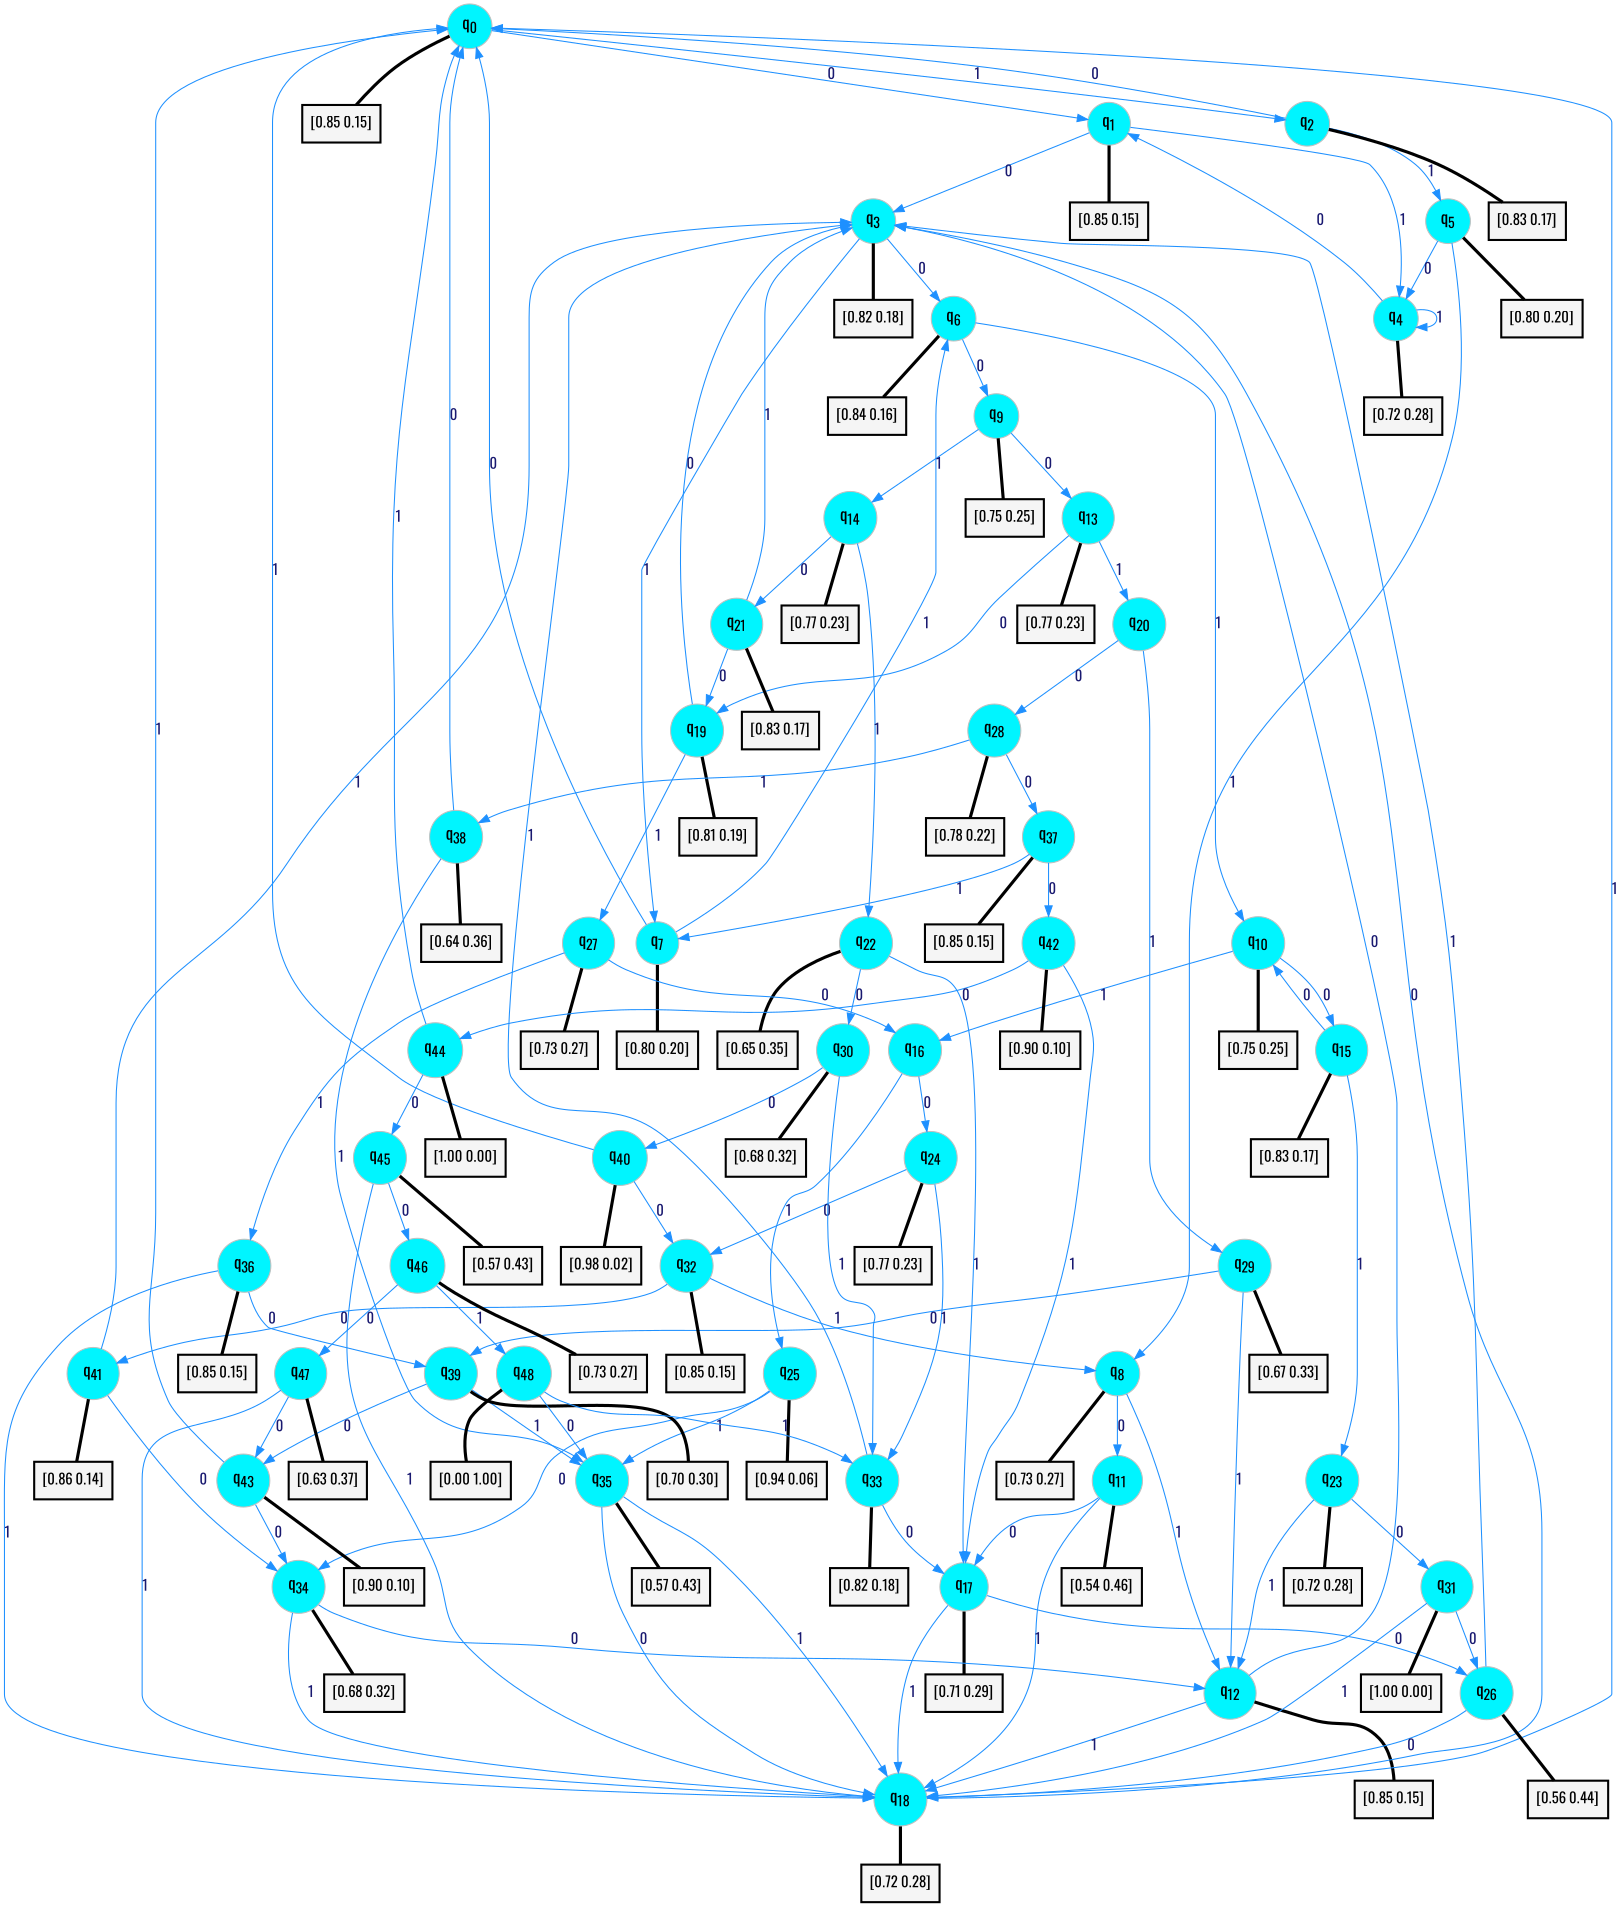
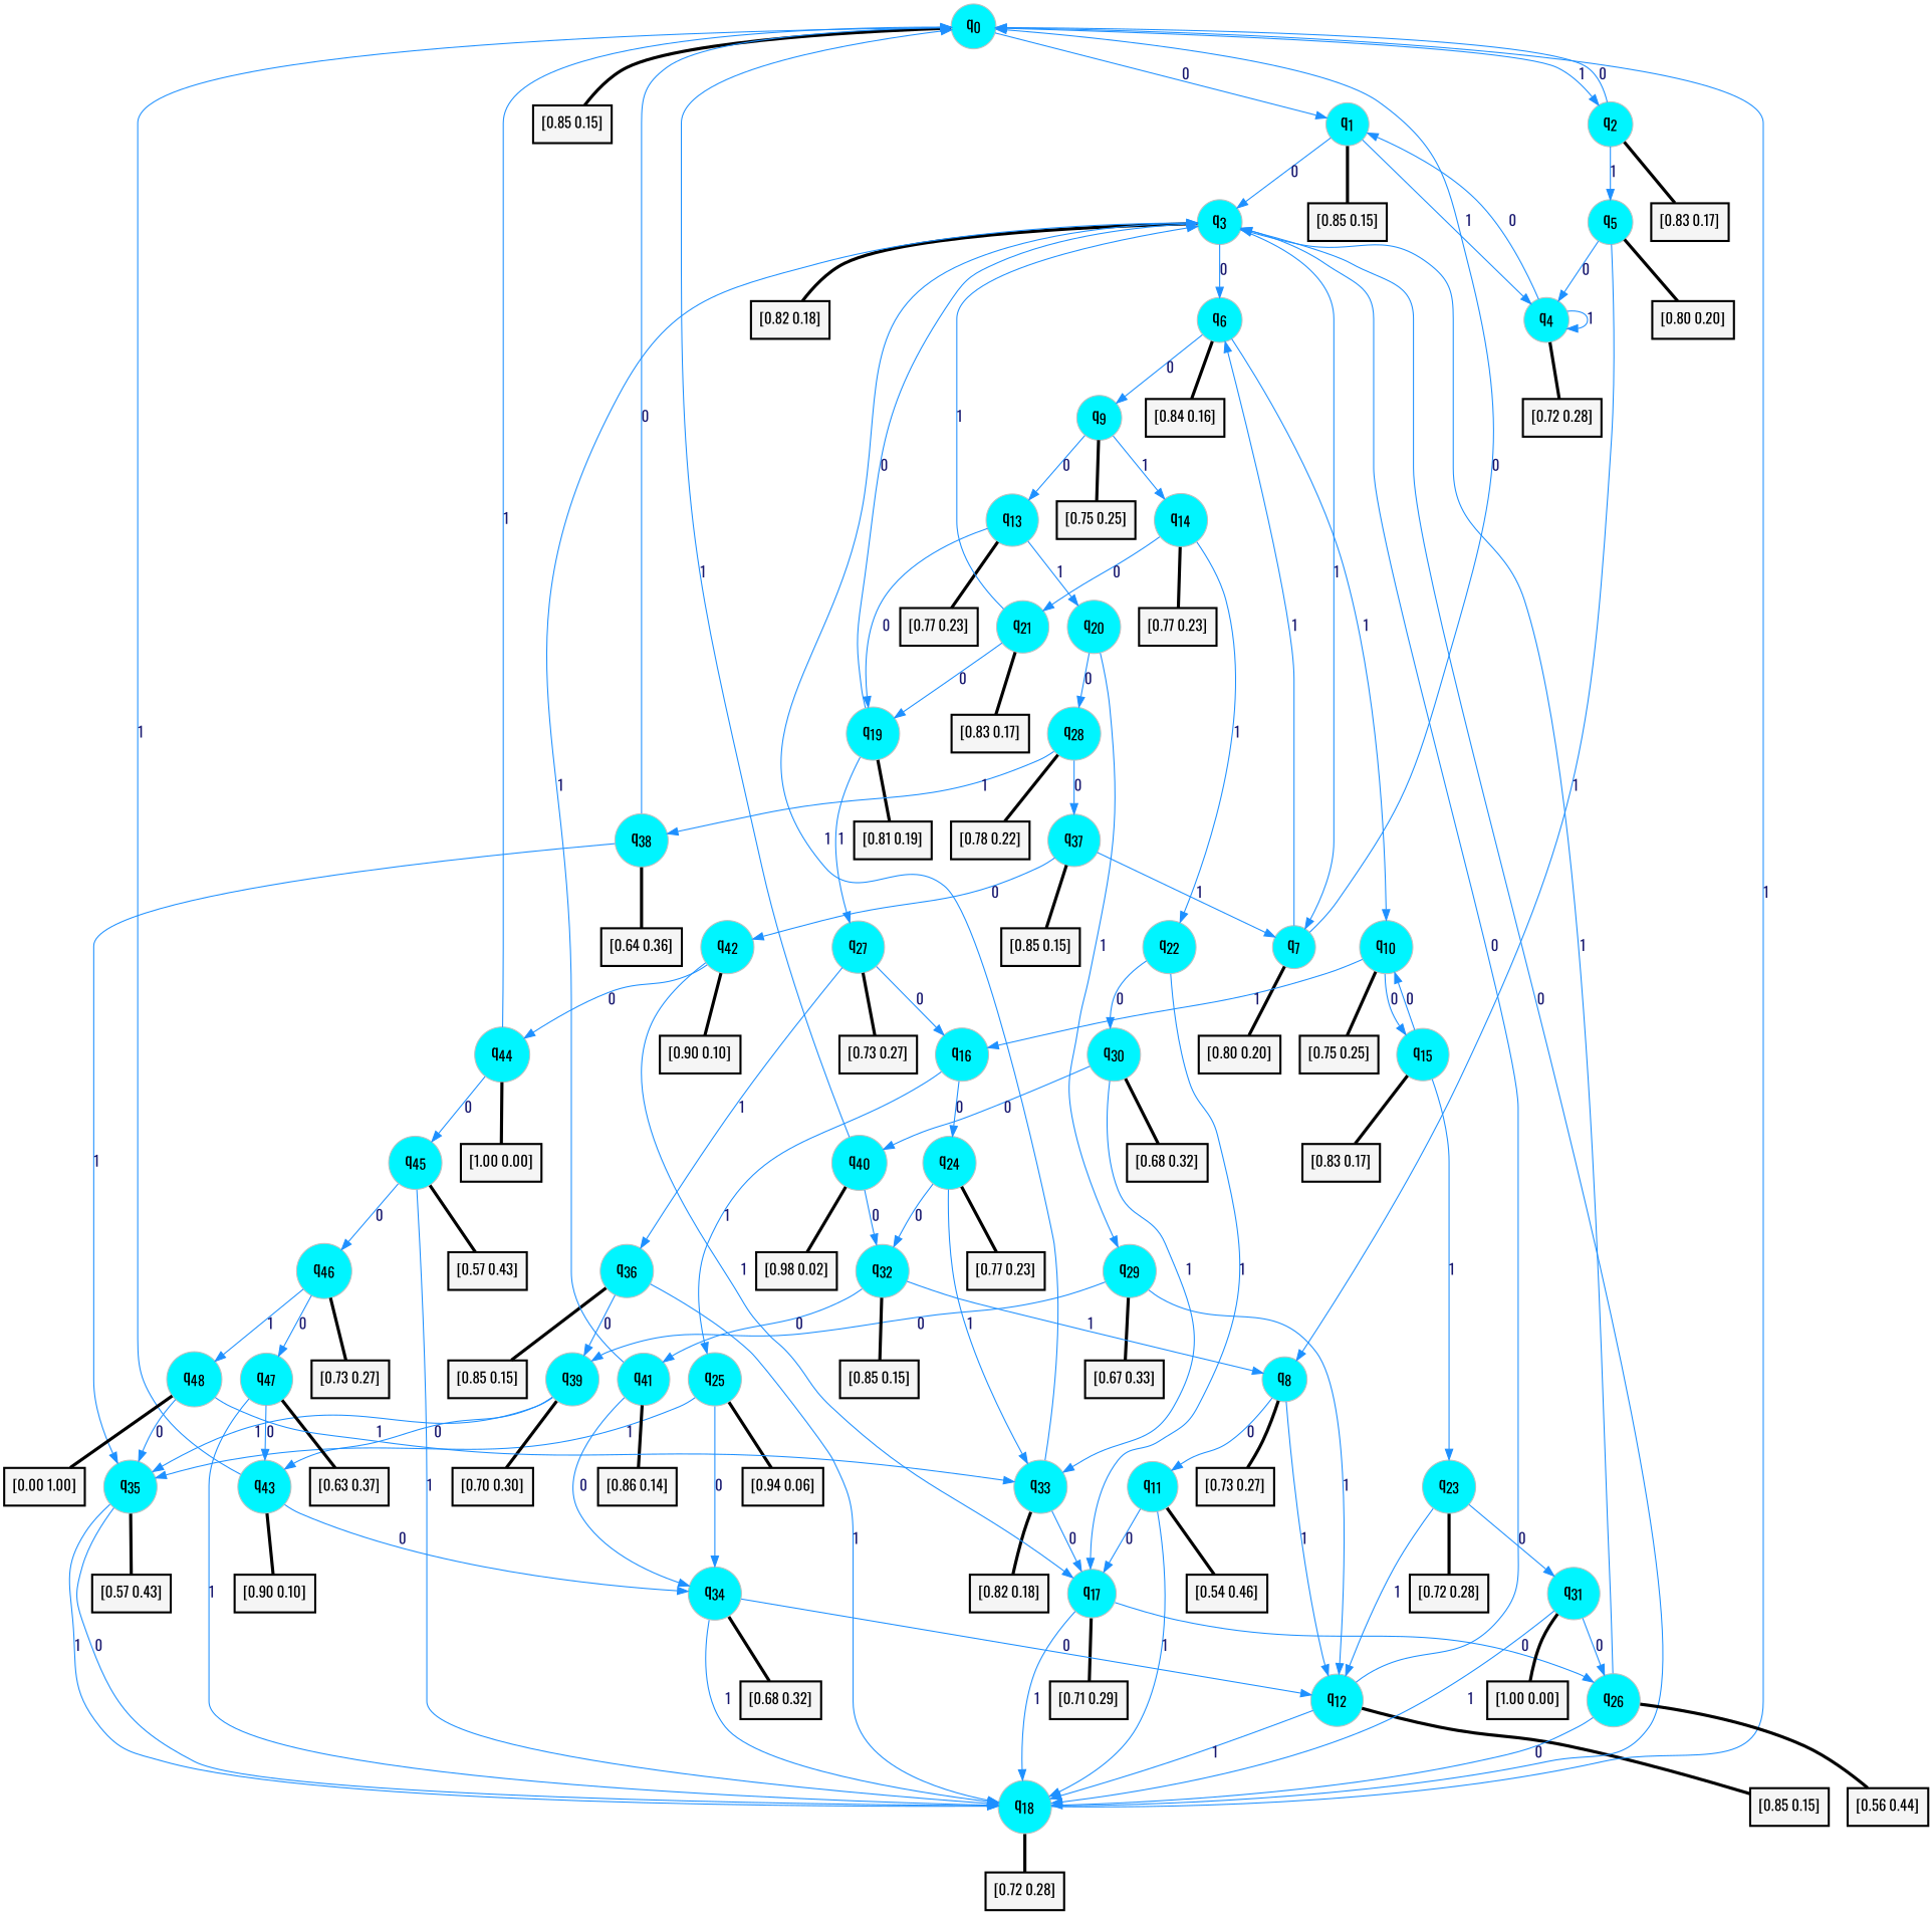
  digraph {
    fontname=Oswald
    rankdir=TD
    node [color=gray fillcolor=turquoise1 fontcolor=black fontname=Oswald fontsize=16 fontweight=bold shape=circle style=filled]
    edge [arrowsize=1 color=dodgerblue1 fontcolor=midnightblue fontname=Oswald fontweight=bold penwidth=1 style=solid weight=20]
    n1 [label=<q<SUB>0</SUB>>]
    n2 [label=<q<SUB>1</SUB>>]
    n3 [label=<q<SUB>2</SUB>>]
    n4 [color=black fillcolor=whitesmoke fontsize=14 label="[0.85 0.15]" penwidth=2 shape=box]
    n5 [label=<q<SUB>3</SUB>>]
    n6 [label=<q<SUB>4</SUB>>]
    n7 [color=black fillcolor=whitesmoke fontsize=14 label="[0.85 0.15]" penwidth=2 shape=box]
    n8 [label=<q<SUB>5</SUB>>]
    n9 [color=black fillcolor=whitesmoke fontsize=14 label="[0.83 0.17]" penwidth=2 shape=box]
    n10 [label=<q<SUB>6</SUB>>]
    n11 [label=<q<SUB>7</SUB>>]
    n12 [color=black fillcolor=whitesmoke fontsize=14 label="[0.82 0.18]" penwidth=2 shape=box]
    n13 [color=black fillcolor=whitesmoke fontsize=14 label="[0.72 0.28]" penwidth=2 shape=box]
    n14 [label=<q<SUB>8</SUB>>]
    n15 [color=black fillcolor=whitesmoke fontsize=14 label="[0.80 0.20]" penwidth=2 shape=box]
    n16 [label=<q<SUB>9</SUB>>]
    n17 [label=<q<SUB>10</SUB>>]
    n18 [color=black fillcolor=whitesmoke fontsize=14 label="[0.84 0.16]" penwidth=2 shape=box]
    n19 [color=black fillcolor=whitesmoke fontsize=14 label="[0.80 0.20]" penwidth=2 shape=box]
    n20 [label=<q<SUB>11</SUB>>]
    n21 [label=<q<SUB>12</SUB>>]
    n22 [color=black fillcolor=whitesmoke fontsize=14 label="[0.73 0.27]" penwidth=2 shape=box]
    n23 [label=<q<SUB>13</SUB>>]
    n24 [label=<q<SUB>14</SUB>>]
    n25 [color=black fillcolor=whitesmoke fontsize=14 label="[0.75 0.25]" penwidth=2 shape=box]
    n26 [label=<q<SUB>15</SUB>>]
    n27 [label=<q<SUB>16</SUB>>]
    n28 [color=black fillcolor=whitesmoke fontsize=14 label="[0.75 0.25]" penwidth=2 shape=box]
    n29 [label=<q<SUB>17</SUB>>]
    n30 [label=<q<SUB>18</SUB>>]
    n31 [color=black fillcolor=whitesmoke fontsize=14 label="[0.54 0.46]" penwidth=2 shape=box]
    n32 [color=black fillcolor=whitesmoke fontsize=14 label="[0.85 0.15]" penwidth=2 shape=box]
    n33 [label=<q<SUB>19</SUB>>]
    n34 [label=<q<SUB>20</SUB>>]
    n35 [color=black fillcolor=whitesmoke fontsize=14 label="[0.77 0.23]" penwidth=2 shape=box]
    n36 [label=<q<SUB>21</SUB>>]
    n37 [label=<q<SUB>22</SUB>>]
    n38 [color=black fillcolor=whitesmoke fontsize=14 label="[0.77 0.23]" penwidth=2 shape=box]
    n39 [label=<q<SUB>23</SUB>>]
    n40 [color=black fillcolor=whitesmoke fontsize=14 label="[0.83 0.17]" penwidth=2 shape=box]
    n41 [label=<q<SUB>24</SUB>>]
    n42 [label=<q<SUB>25</SUB>>]
    n43 [label=<q<SUB>26</SUB>>]
    n44 [color=black fillcolor=whitesmoke fontsize=14 label="[0.71 0.29]" penwidth=2 shape=box]
    n45 [color=black fillcolor=whitesmoke fontsize=14 label="[0.72 0.28]" penwidth=2 shape=box]
    n46 [label=<q<SUB>27</SUB>>]
    n47 [color=black fillcolor=whitesmoke fontsize=14 label="[0.81 0.19]" penwidth=2 shape=box]
    n48 [label=<q<SUB>28</SUB>>]
    n49 [label=<q<SUB>29</SUB>>]
    n50 [color=black fillcolor=whitesmoke fontsize=14 label="[0.83 0.17]" penwidth=2 shape=box]
    n51 [label=<q<SUB>30</SUB>>]
-   n52 [color=black fillcolor=whitesmoke fontsize=14 label="[0.65 0.35]" penwidth=2 shape=box]
    n53 [label=<q<SUB>31</SUB>>]
    n54 [color=black fillcolor=whitesmoke fontsize=14 label="[0.72 0.28]" penwidth=2 shape=box]
    n55 [label=<q<SUB>32</SUB>>]
    n56 [label=<q<SUB>33</SUB>>]
    n57 [color=black fillcolor=whitesmoke fontsize=14 label="[0.77 0.23]" penwidth=2 shape=box]
    n58 [label=<q<SUB>34</SUB>>]
    n59 [label=<q<SUB>35</SUB>>]
    n60 [color=black fillcolor=whitesmoke fontsize=14 label="[0.94 0.06]" penwidth=2 shape=box]
    n61 [color=black fillcolor=whitesmoke fontsize=14 label="[0.56 0.44]" penwidth=2 shape=box]
    n62 [label=<q<SUB>36</SUB>>]
    n63 [color=black fillcolor=whitesmoke fontsize=14 label="[0.73 0.27]" penwidth=2 shape=box]
    n64 [label=<q<SUB>37</SUB>>]
    n65 [label=<q<SUB>38</SUB>>]
    n66 [color=black fillcolor=whitesmoke fontsize=14 label="[0.78 0.22]" penwidth=2 shape=box]
    n67 [label=<q<SUB>39</SUB>>]
    n68 [color=black fillcolor=whitesmoke fontsize=14 label="[0.67 0.33]" penwidth=2 shape=box]
    n69 [label=<q<SUB>40</SUB>>]
    n70 [color=black fillcolor=whitesmoke fontsize=14 label="[0.68 0.32]" penwidth=2 shape=box]
    n71 [color=black fillcolor=whitesmoke fontsize=14 label="[1.00 0.00]" penwidth=2 shape=box]
    n72 [label=<q<SUB>41</SUB>>]
    n73 [color=black fillcolor=whitesmoke fontsize=14 label="[0.85 0.15]" penwidth=2 shape=box]
    n74 [color=black fillcolor=whitesmoke fontsize=14 label="[0.82 0.18]" penwidth=2 shape=box]
    n75 [color=black fillcolor=whitesmoke fontsize=14 label="[0.68 0.32]" penwidth=2 shape=box]
    n76 [color=black fillcolor=whitesmoke fontsize=14 label="[0.57 0.43]" penwidth=2 shape=box]
    n77 [color=black fillcolor=whitesmoke fontsize=14 label="[0.85 0.15]" penwidth=2 shape=box]
    n78 [label=<q<SUB>42</SUB>>]
    n79 [color=black fillcolor=whitesmoke fontsize=14 label="[0.85 0.15]" penwidth=2 shape=box]
    n80 [color=black fillcolor=whitesmoke fontsize=14 label="[0.64 0.36]" penwidth=2 shape=box]
    n81 [label=<q<SUB>43</SUB>>]
    n82 [color=black fillcolor=whitesmoke fontsize=14 label="[0.70 0.30]" penwidth=2 shape=box]
    n83 [color=black fillcolor=whitesmoke fontsize=14 label="[0.98 0.02]" penwidth=2 shape=box]
    n84 [color=black fillcolor=whitesmoke fontsize=14 label="[0.86 0.14]" penwidth=2 shape=box]
    n85 [label=<q<SUB>44</SUB>>]
    n86 [color=black fillcolor=whitesmoke fontsize=14 label="[0.90 0.10]" penwidth=2 shape=box]
    n87 [color=black fillcolor=whitesmoke fontsize=14 label="[0.90 0.10]" penwidth=2 shape=box]
    n88 [label=<q<SUB>45</SUB>>]
    n89 [color=black fillcolor=whitesmoke fontsize=14 label="[1.00 0.00]" penwidth=2 shape=box]
    n90 [label=<q<SUB>46</SUB>>]
    n91 [color=black fillcolor=whitesmoke fontsize=14 label="[0.57 0.43]" penwidth=2 shape=box]
    n92 [label=<q<SUB>47</SUB>>]
    n93 [label=<q<SUB>48</SUB>>]
    n94 [color=black fillcolor=whitesmoke fontsize=14 label="[0.73 0.27]" penwidth=2 shape=box]
    n95 [color=black fillcolor=whitesmoke fontsize=14 label="[0.63 0.37]" penwidth=2 shape=box]
    n96 [color=black fillcolor=whitesmoke fontsize=14 label="[0.00 1.00]" penwidth=2 shape=box]
    n1 -> n2 [label=0]
    n1 -> n3 [label=1]
    n1 -> n4 [arrowhead=none color=black penwidth=3]
    n2 -> n5 [label=0]
    n2 -> n6 [label=1]
    n2 -> n7 [arrowhead=none color=black penwidth=3]
    n3 -> n1 [label=0]
    n3 -> n8 [label=1]
    n3 -> n9 [arrowhead=none color=black penwidth=3]
    n5 -> n10 [label=0]
    n5 -> n11 [label=1]
    n5 -> n12 [arrowhead=none color=black penwidth=3]
    n6 -> n2 [label=0]
    n6 -> n6 [label=1]
    n6 -> n13 [arrowhead=none color=black penwidth=3]
    n8 -> n6 [label=0]
    n8 -> n14 [label=1]
    n8 -> n15 [arrowhead=none color=black penwidth=3]
    n10 -> n16 [label=0]
    n10 -> n17 [label=1]
    n10 -> n18 [arrowhead=none color=black penwidth=3]
    n11 -> n1 [label=0]
    n11 -> n10 [label=1]
    n11 -> n19 [arrowhead=none color=black penwidth=3]
    n14 -> n20 [label=0]
    n14 -> n21 [label=1]
    n14 -> n22 [arrowhead=none color=black penwidth=3]
    n16 -> n23 [label=0]
    n16 -> n24 [label=1]
    n16 -> n25 [arrowhead=none color=black penwidth=3]
    n17 -> n26 [label=0]
    n17 -> n27 [label=1]
    n17 -> n28 [arrowhead=none color=black penwidth=3]
    n20 -> n29 [label=0]
    n20 -> n30 [label=1]
    n20 -> n31 [arrowhead=none color=black penwidth=3]
    n21 -> n5 [label=0]
    n21 -> n30 [label=1]
    n21 -> n32 [arrowhead=none color=black penwidth=3]
    n23 -> n33 [label=0]
    n23 -> n34 [label=1]
    n23 -> n35 [arrowhead=none color=black penwidth=3]
    n24 -> n36 [label=0]
    n24 -> n37 [label=1]
    n24 -> n38 [arrowhead=none color=black penwidth=3]
    n26 -> n17 [label=0]
    n26 -> n39 [label=1]
    n26 -> n40 [arrowhead=none color=black penwidth=3]
    n27 -> n41 [label=0]
    n27 -> n42 [label=1]
    n29 -> n30 [label=1]
    n29 -> n43 [label=0]
    n29 -> n44 [arrowhead=none color=black penwidth=3]
    n30 -> n1 [label=1]
    n30 -> n5 [label=0]
    n30 -> n45 [arrowhead=none color=black penwidth=3]
    n33 -> n5 [label=0]
    n33 -> n46 [label=1]
    n33 -> n47 [arrowhead=none color=black penwidth=3]
    n34 -> n48 [label=0]
    n34 -> n49 [label=1]
    n36 -> n5 [label=1]
    n36 -> n33 [label=0]
    n36 -> n50 [arrowhead=none color=black penwidth=3]
    n37 -> n29 [label=1]
    n37 -> n51 [label=0]
-   n37 -> n52 [arrowhead=none color=black penwidth=3]
    n39 -> n21 [label=1]
    n39 -> n53 [label=0]
    n39 -> n54 [arrowhead=none color=black penwidth=3]
    n41 -> n55 [label=0]
    n41 -> n56 [label=1]
    n41 -> n57 [arrowhead=none color=black penwidth=3]
    n42 -> n58 [label=0]
    n42 -> n59 [label=1]
    n42 -> n60 [arrowhead=none color=black penwidth=3]
    n43 -> n5 [label=1]
    n43 -> n30 [label=0]
    n43 -> n61 [arrowhead=none color=black penwidth=3]
    n46 -> n27 [label=0]
    n46 -> n62 [label=1]
    n46 -> n63 [arrowhead=none color=black penwidth=3]
    n48 -> n64 [label=0]
    n48 -> n65 [label=1]
    n48 -> n66 [arrowhead=none color=black penwidth=3]
    n49 -> n21 [label=1]
    n49 -> n67 [label=0]
    n49 -> n68 [arrowhead=none color=black penwidth=3]
    n51 -> n56 [label=1]
    n51 -> n69 [label=0]
    n51 -> n70 [arrowhead=none color=black penwidth=3]
    n53 -> n30 [label=1]
    n53 -> n43 [label=0]
    n53 -> n71 [arrowhead=none color=black penwidth=3]
    n55 -> n14 [label=1]
    n55 -> n72 [label=0]
    n55 -> n73 [arrowhead=none color=black penwidth=3]
    n56 -> n5 [label=1]
    n56 -> n29 [label=0]
    n56 -> n74 [arrowhead=none color=black penwidth=3]
    n58 -> n21 [label=0]
    n58 -> n30 [label=1]
    n58 -> n75 [arrowhead=none color=black penwidth=3]
    n59 -> n30 [label=0]
    n59 -> n30 [label=1]
    n59 -> n76 [arrowhead=none color=black penwidth=3]
    n62 -> n30 [label=1]
    n62 -> n67 [label=0]
    n62 -> n77 [arrowhead=none color=black penwidth=3]
    n64 -> n11 [label=1]
    n64 -> n78 [label=0]
    n64 -> n79 [arrowhead=none color=black penwidth=3]
    n65 -> n1 [label=0]
    n65 -> n59 [label=1]
    n65 -> n80 [arrowhead=none color=black penwidth=3]
    n67 -> n59 [label=1]
    n67 -> n81 [label=0]
    n67 -> n82 [arrowhead=none color=black penwidth=3]
    n69 -> n1 [label=1]
    n69 -> n55 [label=0]
    n69 -> n83 [arrowhead=none color=black penwidth=3]
    n72 -> n5 [label=1]
    n72 -> n58 [label=0]
    n72 -> n84 [arrowhead=none color=black penwidth=3]
    n78 -> n29 [label=1]
    n78 -> n85 [label=0]
    n78 -> n86 [arrowhead=none color=black penwidth=3]
    n81 -> n1 [label=1]
    n81 -> n58 [label=0]
    n81 -> n87 [arrowhead=none color=black penwidth=3]
    n85 -> n1 [label=1]
    n85 -> n88 [label=0]
    n85 -> n89 [arrowhead=none color=black penwidth=3]
    n88 -> n30 [label=1]
    n88 -> n90 [label=0]
    n88 -> n91 [arrowhead=none color=black penwidth=3]
    n90 -> n92 [label=0]
    n90 -> n93 [label=1]
    n90 -> n94 [arrowhead=none color=black penwidth=3]
    n92 -> n30 [label=1]
    n92 -> n81 [label=0]
    n92 -> n95 [arrowhead=none color=black penwidth=3]
    n93 -> n56 [label=1]
    n93 -> n59 [label=0]
    n93 -> n96 [arrowhead=none color=black penwidth=3]
  }
